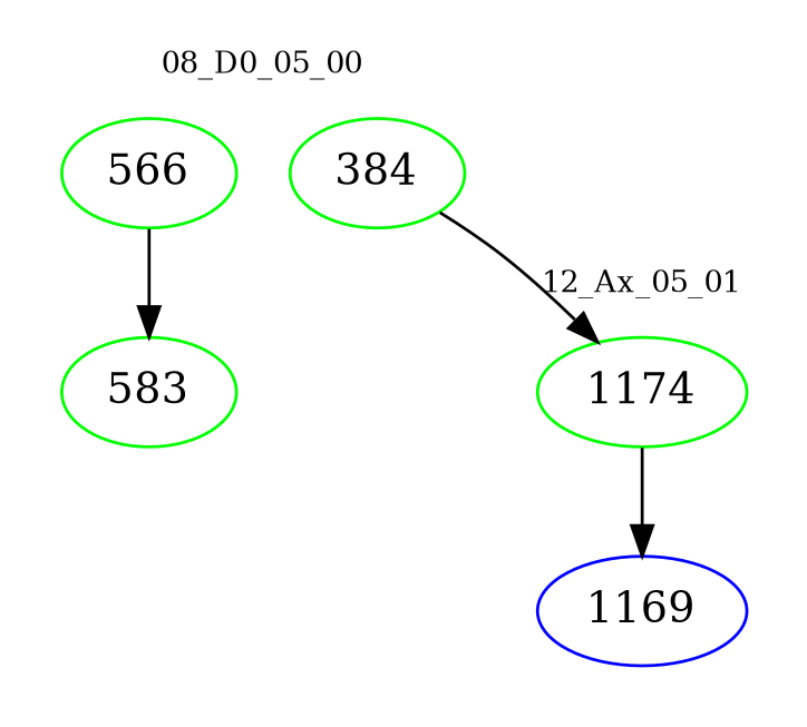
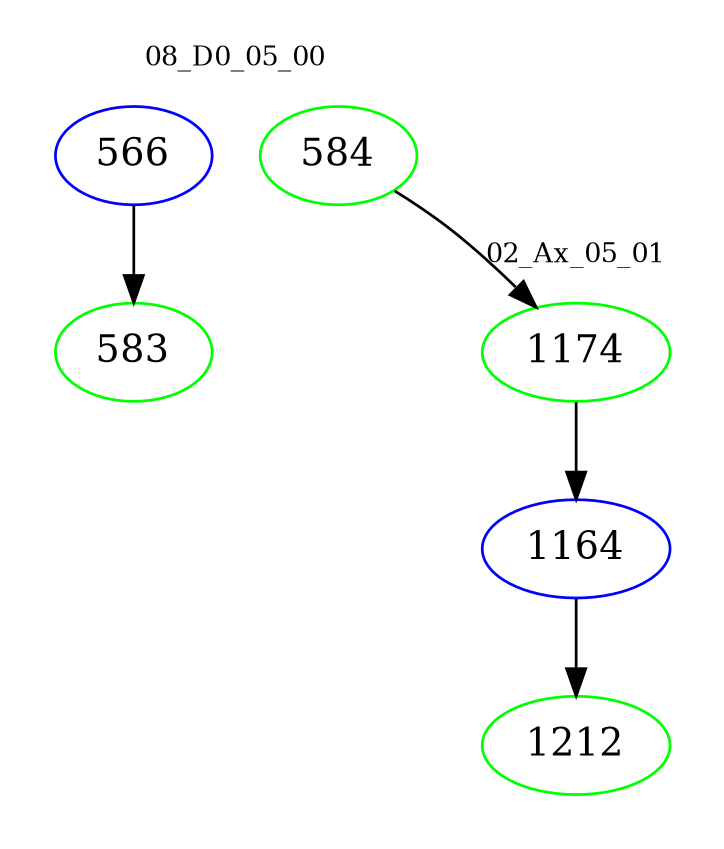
  digraph {
    node [color=green]
    edge [color=black]
    n1 [label=1174]
-   n2 [color=blue label=1169]
-   n4 [label=384]
-   n5 [label=566]
+   n2 [color=blue label=1164]
+   n3 [label=1212]
+   n4 [label=584]
+   n5 [color=blue label=566]
    n6 [label=583]
    subgraph cluster_1 {
      color=white
      fontsize=10
-     label="12_Ax_05_01"
+     label="02_Ax_05_01"
      n1
      n2
+     n3
    }
    subgraph cluster_2 {
      color=white
      fontsize=10
      label="08_D0_05_00"
      n4
      n5
      n6
    }
    n1 -> n2
+   n2 -> n3
    n4 -> n1
    n5 -> n6
  }
